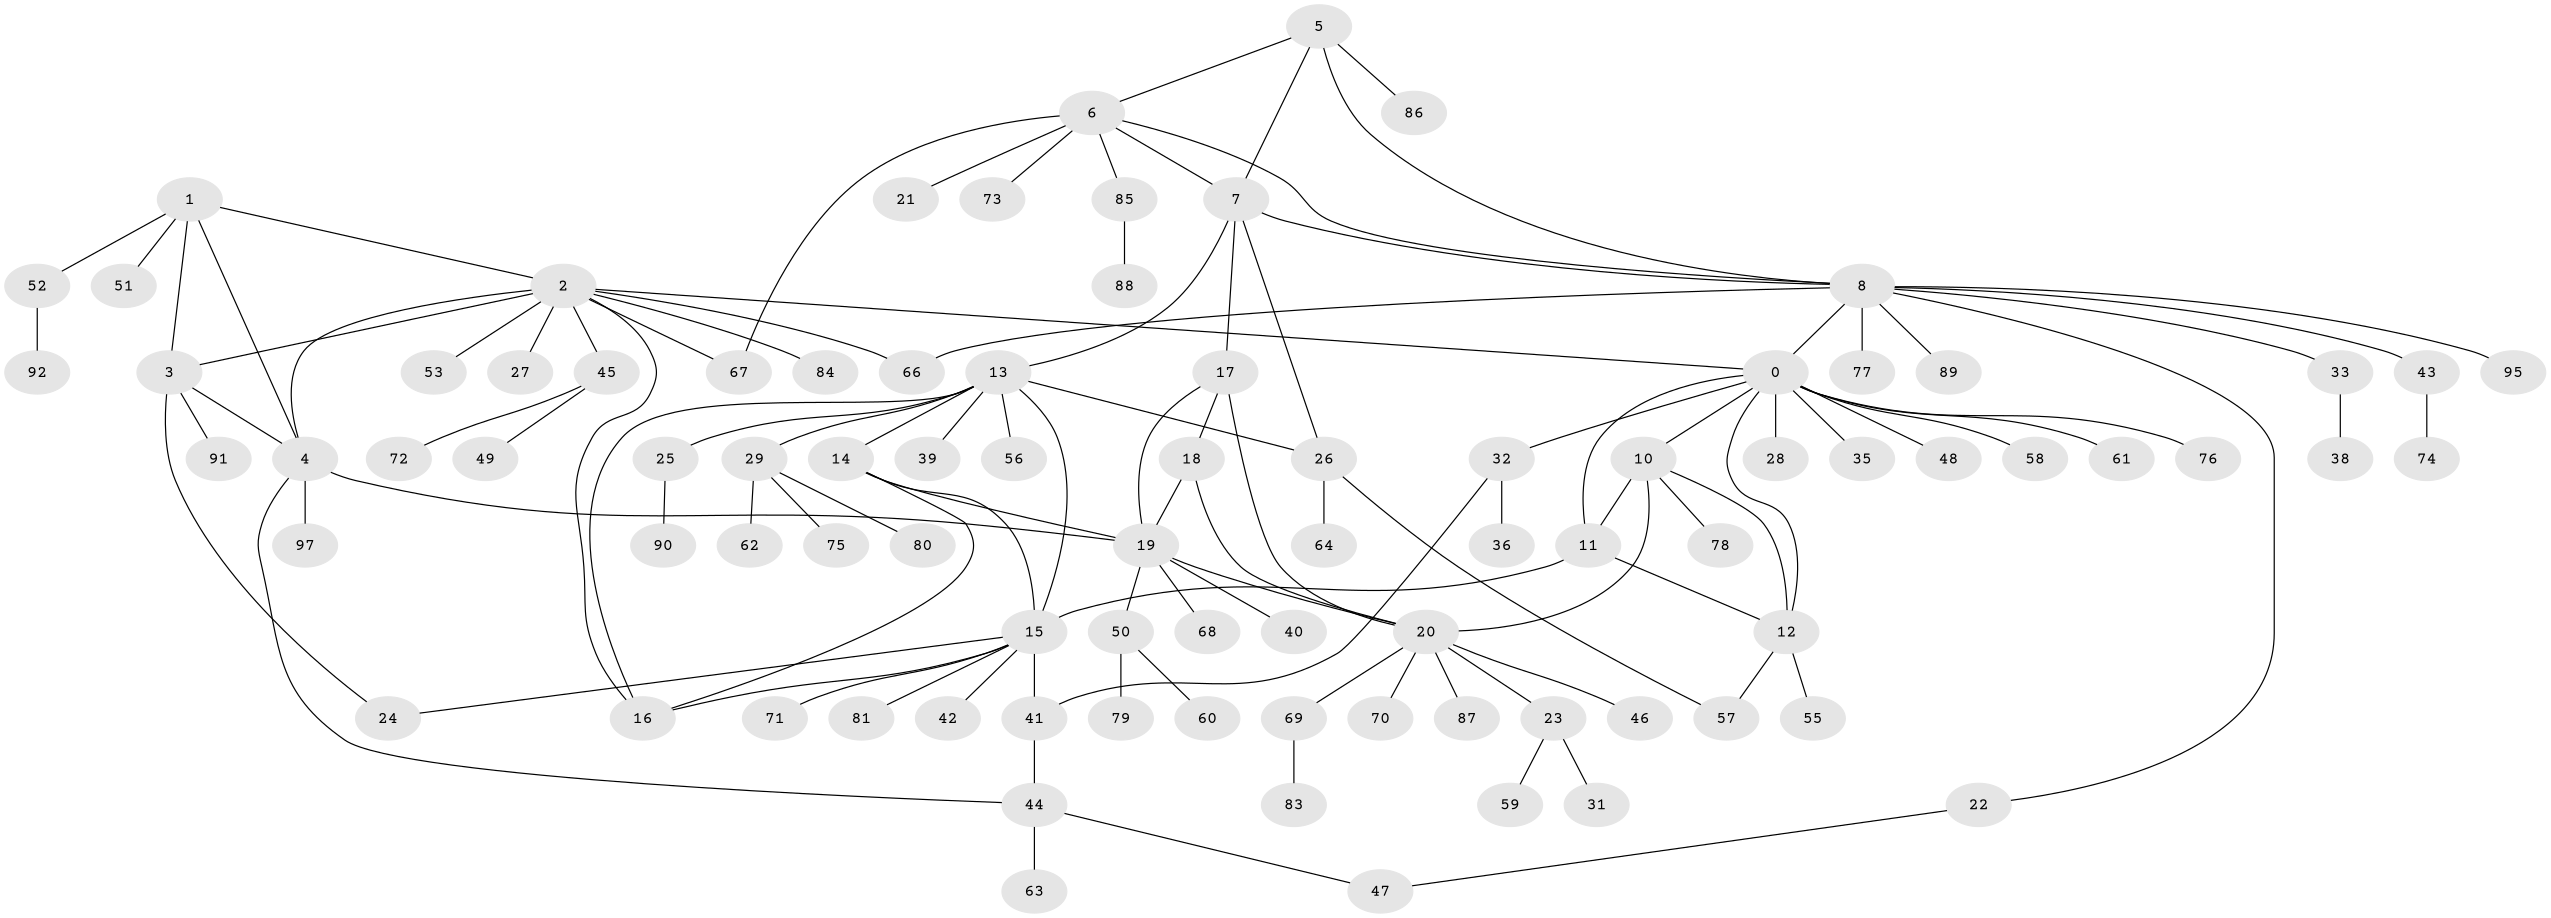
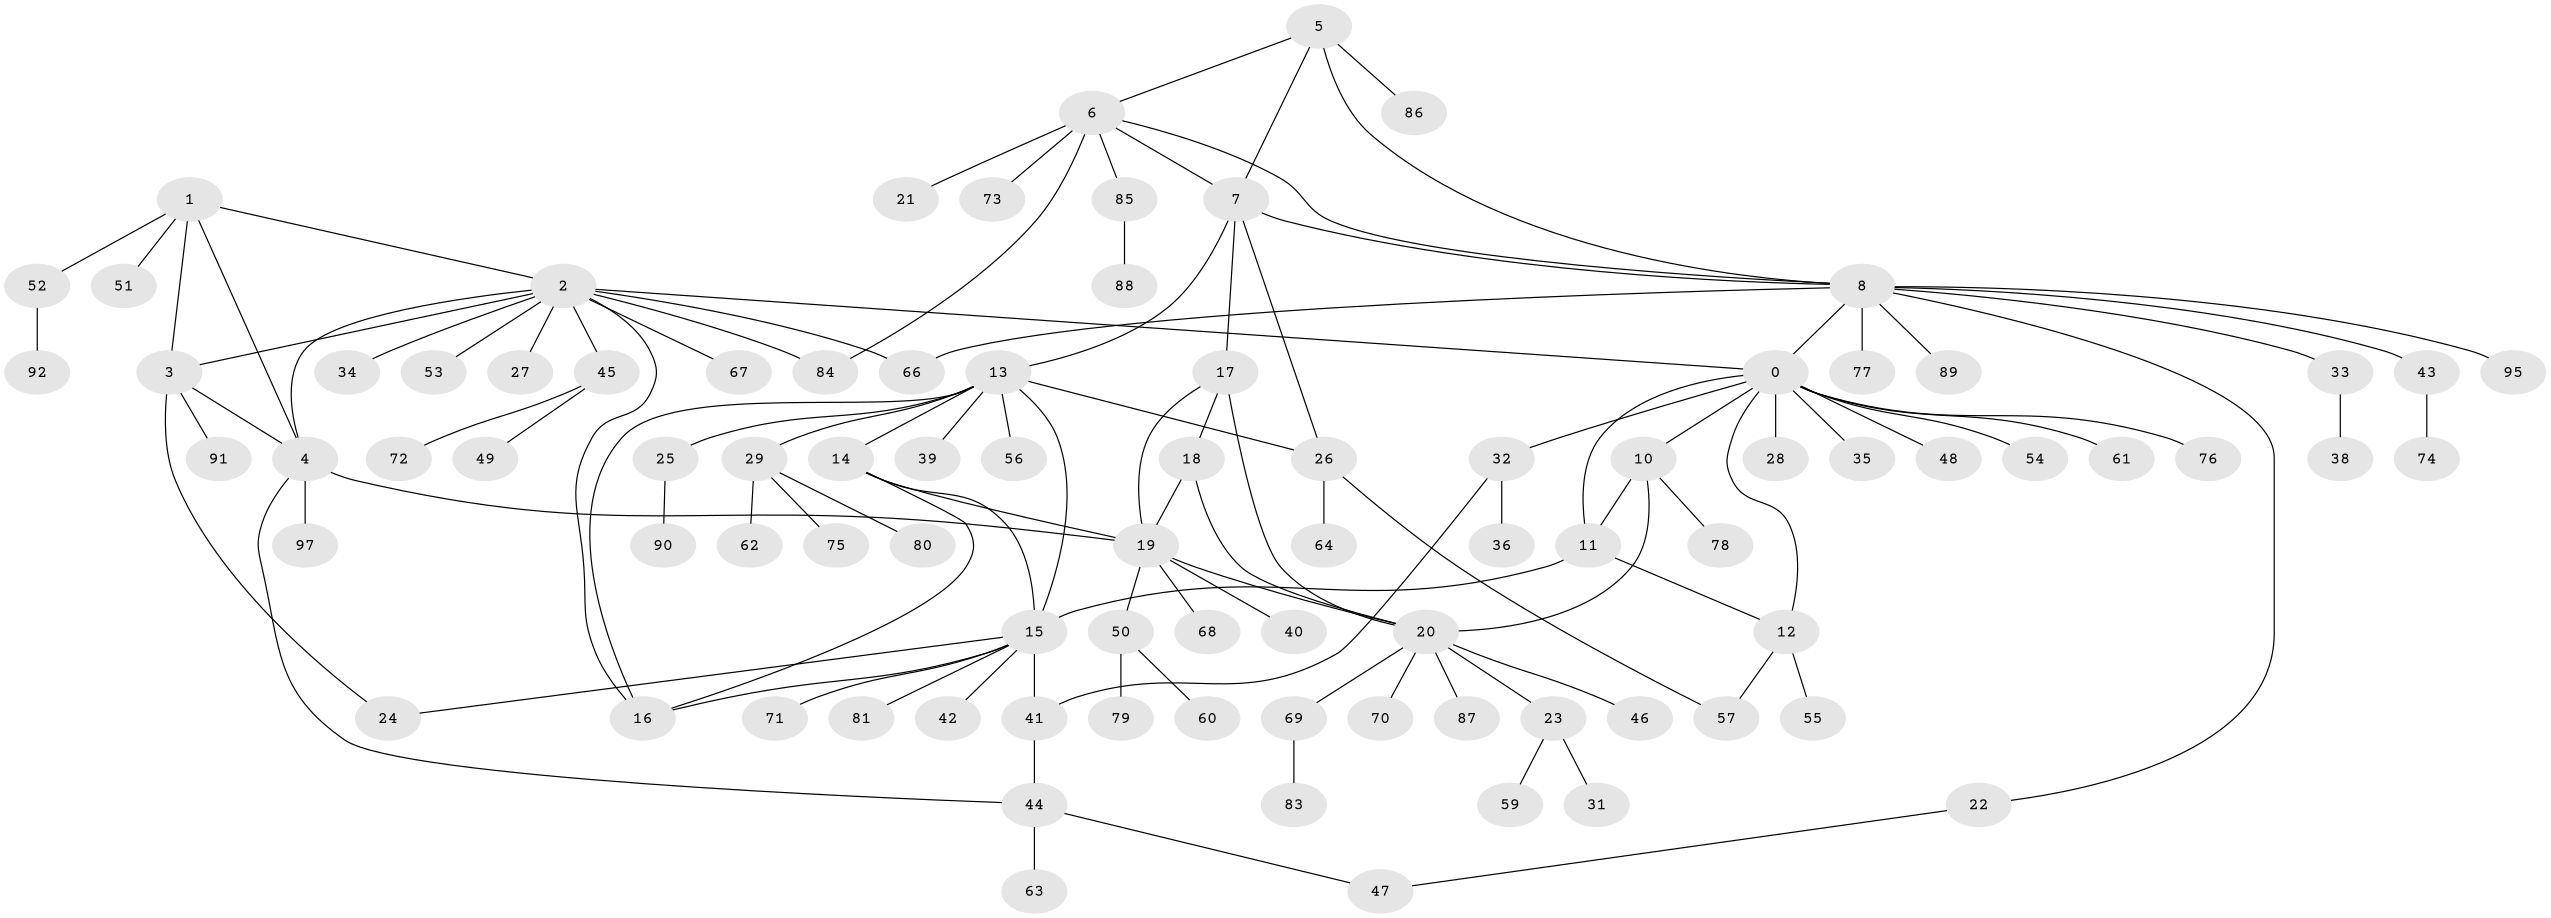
  graph {
    fontname="Courier Prime"
    node [color=gray90 fontname="Courier Prime" style=filled]
    edge [fontname="Courier Prime"]
    1
    2
    3
    4
    51
    52
    n7 [label=0]
    16
    27
+   34
    45
    53
    66
    67
    84
    24
    91
    19
    n19 [label=97]
    44
    92
    6
    7
    8
    21
    73
    85
    10
    11
    12
    28
    32
    35
    48
-   54 [label=58]
+   54
    61
    76
    49
    72
    20
    40
    50
    68
    47
    63
    5
    86
    13
    17
    26
    22
    33
    43
    n54 [label=95]
    77
    89
    88
    15
    14
    25
    29
    39
    56
    18
    57
    64
    38
    74
    78
    55
    41
    36
    23
    46
    69
    70
    87
    42
    71
    81
    90
    62
    75
    80
    60
    79
    31
    59
    83
    1 -- 2
    1 -- 3
    1 -- 4
    1 -- 51
    1 -- 52
    2 -- 3
    2 -- 4
    2 -- n7
    2 -- 16
    2 -- 27
+   2 -- 34
    2 -- 45
    2 -- 53
    2 -- 66
    2 -- 67
    2 -- 84
    3 -- 4
    3 -- 24
    3 -- 91
    4 -- 19
    4 -- n19
    4 -- 44
    52 -- 92
    n7 -- 10
    n7 -- 11
    n7 -- 12
    n7 -- 28
    n7 -- 32
    n7 -- 35
    n7 -- 48
    n7 -- 54
    n7 -- 61
    n7 -- 76
    45 -- 49
    45 -- 72
    19 -- 20
    19 -- 40
    19 -- 50
    19 -- 68
    44 -- 47
    44 -- 63
-   6 -- 67
+   6 -- 84
    6 -- 7
    6 -- 8
    6 -- 21
    6 -- 73
    6 -- 85
    7 -- 8
    7 -- 13
    7 -- 17
    7 -- 26
    8 -- n7
    8 -- 66
    8 -- 22
    8 -- 33
    8 -- 43
    8 -- n54
    8 -- 77
    8 -- 89
    85 -- 88
    10 -- 11
-   10 -- 12
    10 -- 20
    10 -- 78
    11 -- 12
    11 -- 15
    12 -- 57
    12 -- 55
    32 -- 41
    32 -- 36
    20 -- 23
    20 -- 46
    20 -- 69
    20 -- 70
    20 -- 87
    50 -- 60
    50 -- 79
    5 -- 6
    5 -- 7
    5 -- 8
    5 -- 86
    13 -- 16
    13 -- 26
    13 -- 15
    13 -- 14
    13 -- 25
    13 -- 29
    13 -- 39
    13 -- 56
    17 -- 19
    17 -- 20
    17 -- 18
    26 -- 57
    26 -- 64
    22 -- 47
    33 -- 38
    43 -- 74
    15 -- 16
    15 -- 24
    15 -- 41
    15 -- 42
    15 -- 71
    15 -- 81
    14 -- 16
    14 -- 19
    14 -- 15
    25 -- 90
    29 -- 62
    29 -- 75
    29 -- 80
    18 -- 19
    18 -- 20
    41 -- 44
    23 -- 31
    23 -- 59
    69 -- 83
  }
